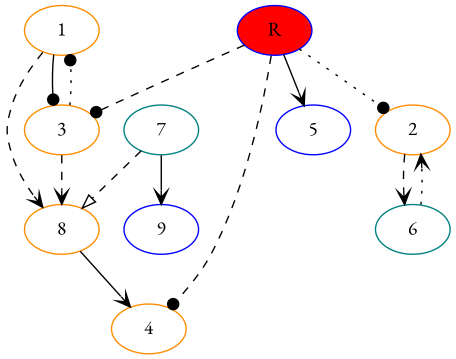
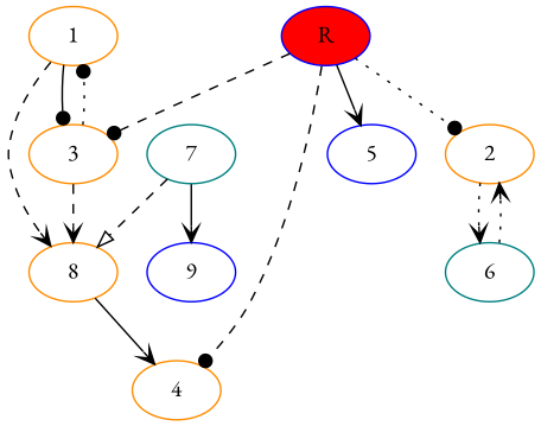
  digraph {
    fontname="EB Garamond"
    node [color=darkorange fontname="EB Garamond"]
    edge [arrowhead=vee fontname="EB Garamond" style=dashed]
    1
    3
    8
    4
    6 [color=teal]
    2
    7 [color=teal]
    9 [color=blue]
    R [color=blue fillcolor="#ff0000" style=filled]
    5 [color=blue]
    1 -> 3 [arrowhead=dot style=solid]
    1 -> 8
    3 -> 1 [arrowhead=dot style=dotted]
    3 -> 8
    8 -> 4 [style=solid]
    6 -> 2 [style=dotted]
-   2 -> 6
+   2 -> 6 [style=dotted]
    7 -> 8 [arrowhead=onormal]
    7 -> 9 [style=solid]
    R -> 3 [arrowhead=dot]
    R -> 4 [arrowhead=dot]
    R -> 2 [arrowhead=dot style=dotted]
    R -> 5 [style=solid]
  }
